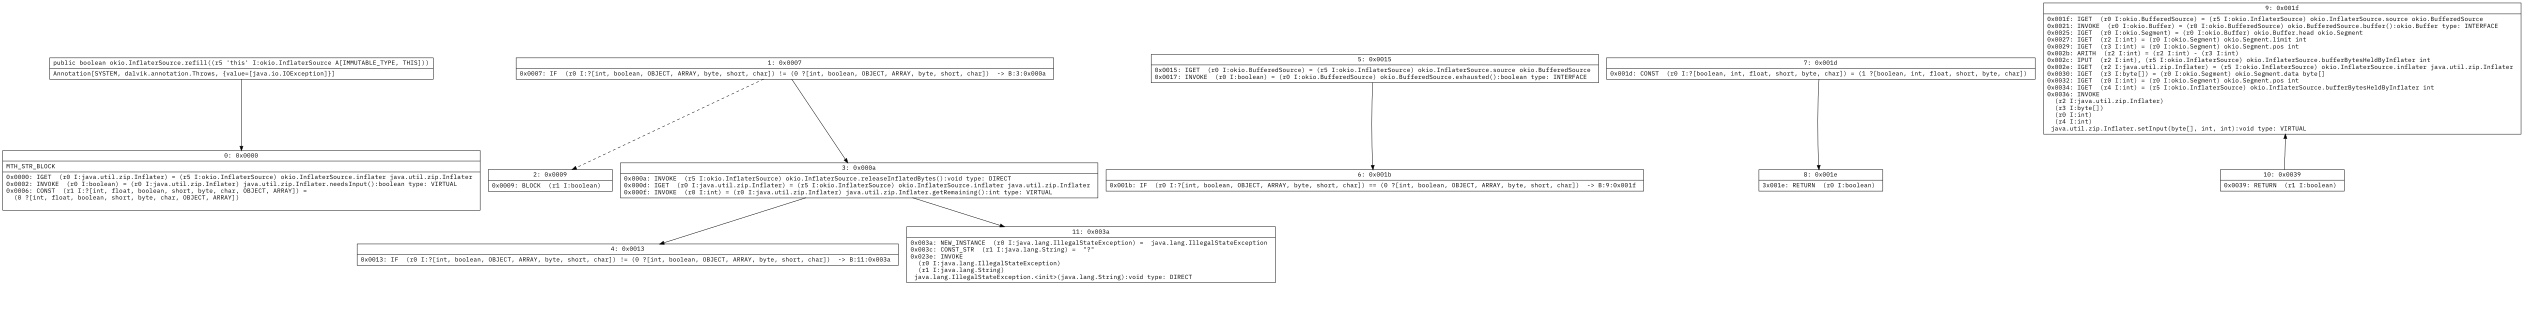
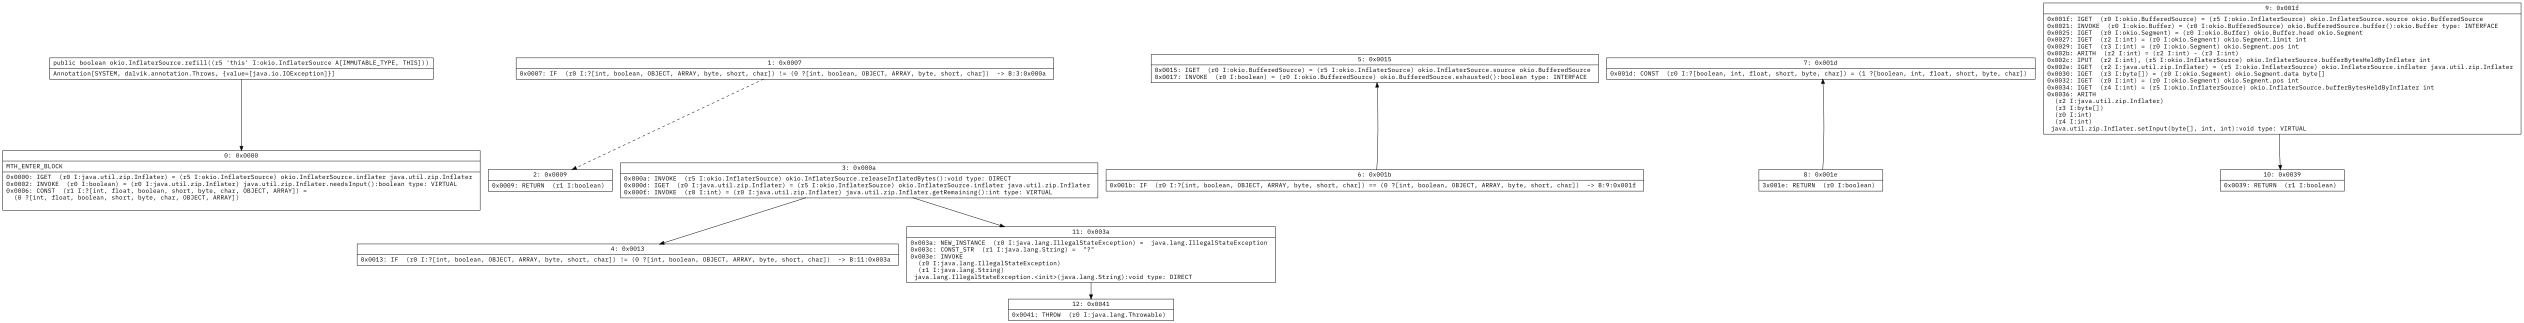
  digraph {
    fontname="IBM Plex Mono"
    node [fontname="IBM Plex Mono" shape=record]
    edge [fontname="IBM Plex Mono"]
-   n1 [label="{0\:\ 0x0000|MTH_STR_BLOCK\l|0x0000: IGET  (r0 I:java.util.zip.Inflater) = (r5 I:okio.InflaterSource) okio.InflaterSource.inflater java.util.zip.Inflater \l0x0002: INVOKE  (r0 I:boolean) = (r0 I:java.util.zip.Inflater) java.util.zip.Inflater.needsInput():boolean type: VIRTUAL \l0x0006: CONST  (r1 I:?[int, float, boolean, short, byte, char, OBJECT, ARRAY]) = \l  (0 ?[int, float, boolean, short, byte, char, OBJECT, ARRAY])\l \l}"]
+   n1 [label="{0\:\ 0x0000|MTH_ENTER_BLOCK\l|0x0000: IGET  (r0 I:java.util.zip.Inflater) = (r5 I:okio.InflaterSource) okio.InflaterSource.inflater java.util.zip.Inflater \l0x0002: INVOKE  (r0 I:boolean) = (r0 I:java.util.zip.Inflater) java.util.zip.Inflater.needsInput():boolean type: VIRTUAL \l0x0006: CONST  (r1 I:?[int, float, boolean, short, byte, char, OBJECT, ARRAY]) = \l  (0 ?[int, float, boolean, short, byte, char, OBJECT, ARRAY])\l \l}"]
    n2 [label="{1\:\ 0x0007|0x0007: IF  (r0 I:?[int, boolean, OBJECT, ARRAY, byte, short, char]) != (0 ?[int, boolean, OBJECT, ARRAY, byte, short, char])  \-\> B:3:0x000a \l}"]
-   n3 [label="{2\:\ 0x0009|0x0009: BLOCK  (r1 I:boolean) \l}"]
+   n3 [label="{2\:\ 0x0009|0x0009: RETURN  (r1 I:boolean) \l}"]
    n4 [label="{3\:\ 0x000a|0x000a: INVOKE  (r5 I:okio.InflaterSource) okio.InflaterSource.releaseInflatedBytes():void type: DIRECT \l0x000d: IGET  (r0 I:java.util.zip.Inflater) = (r5 I:okio.InflaterSource) okio.InflaterSource.inflater java.util.zip.Inflater \l0x000f: INVOKE  (r0 I:int) = (r0 I:java.util.zip.Inflater) java.util.zip.Inflater.getRemaining():int type: VIRTUAL \l}"]
    n5 [label="{4\:\ 0x0013|0x0013: IF  (r0 I:?[int, boolean, OBJECT, ARRAY, byte, short, char]) != (0 ?[int, boolean, OBJECT, ARRAY, byte, short, char])  \-\> B:11:0x003a \l}"]
-   n6 [label="{11\:\ 0x003a|0x003a: NEW_INSTANCE  (r0 I:java.lang.IllegalStateException) =  java.lang.IllegalStateException \l0x003c: CONST_STR  (r1 I:java.lang.String) =  \"?\" \l0x023e: INVOKE  \l  (r0 I:java.lang.IllegalStateException)\l  (r1 I:java.lang.String)\l java.lang.IllegalStateException.\<init\>(java.lang.String):void type: DIRECT \l}"]
+   n6 [label="{11\:\ 0x003a|0x003a: NEW_INSTANCE  (r0 I:java.lang.IllegalStateException) =  java.lang.IllegalStateException \l0x003c: CONST_STR  (r1 I:java.lang.String) =  \"?\" \l0x003e: INVOKE  \l  (r0 I:java.lang.IllegalStateException)\l  (r1 I:java.lang.String)\l java.lang.IllegalStateException.\<init\>(java.lang.String):void type: DIRECT \l}"]
    n7 [label="{5\:\ 0x0015|0x0015: IGET  (r0 I:okio.BufferedSource) = (r5 I:okio.InflaterSource) okio.InflaterSource.source okio.BufferedSource \l0x0017: INVOKE  (r0 I:boolean) = (r0 I:okio.BufferedSource) okio.BufferedSource.exhausted():boolean type: INTERFACE \l}"]
    n8 [label="{6\:\ 0x001b|0x001b: IF  (r0 I:?[int, boolean, OBJECT, ARRAY, byte, short, char]) == (0 ?[int, boolean, OBJECT, ARRAY, byte, short, char])  \-\> B:9:0x001f \l}"]
+   n9 [label="{12\:\ 0x0041|0x0041: THROW  (r0 I:java.lang.Throwable) \l}"]
    n10 [label="{7\:\ 0x001d|0x001d: CONST  (r0 I:?[boolean, int, float, short, byte, char]) = (1 ?[boolean, int, float, short, byte, char]) \l}"]
    n11 [label="{8\:\ 0x001e|3x001e: RETURN  (r0 I:boolean) \l}"]
-   n12 [label="{9\:\ 0x001f|0x001f: IGET  (r0 I:okio.BufferedSource) = (r5 I:okio.InflaterSource) okio.InflaterSource.source okio.BufferedSource \l0x0021: INVOKE  (r0 I:okio.Buffer) = (r0 I:okio.BufferedSource) okio.BufferedSource.buffer():okio.Buffer type: INTERFACE \l0x0025: IGET  (r0 I:okio.Segment) = (r0 I:okio.Buffer) okio.Buffer.head okio.Segment \l0x0027: IGET  (r2 I:int) = (r0 I:okio.Segment) okio.Segment.limit int \l0x0029: IGET  (r3 I:int) = (r0 I:okio.Segment) okio.Segment.pos int \l0x002b: ARITH  (r2 I:int) = (r2 I:int) \- (r3 I:int) \l0x002c: IPUT  (r2 I:int), (r5 I:okio.InflaterSource) okio.InflaterSource.bufferBytesHeldByInflater int \l0x002e: IGET  (r2 I:java.util.zip.Inflater) = (r5 I:okio.InflaterSource) okio.InflaterSource.inflater java.util.zip.Inflater \l0x0030: IGET  (r3 I:byte[]) = (r0 I:okio.Segment) okio.Segment.data byte[] \l0x0032: IGET  (r0 I:int) = (r0 I:okio.Segment) okio.Segment.pos int \l0x0034: IGET  (r4 I:int) = (r5 I:okio.InflaterSource) okio.InflaterSource.bufferBytesHeldByInflater int \l0x0036: INVOKE  \l  (r2 I:java.util.zip.Inflater)\l  (r3 I:byte[])\l  (r0 I:int)\l  (r4 I:int)\l java.util.zip.Inflater.setInput(byte[], int, int):void type: VIRTUAL \l}"]
+   n12 [label="{9\:\ 0x001f|0x001f: IGET  (r0 I:okio.BufferedSource) = (r5 I:okio.InflaterSource) okio.InflaterSource.source okio.BufferedSource \l0x0021: INVOKE  (r0 I:okio.Buffer) = (r0 I:okio.BufferedSource) okio.BufferedSource.buffer():okio.Buffer type: INTERFACE \l0x0025: IGET  (r0 I:okio.Segment) = (r0 I:okio.Buffer) okio.Buffer.head okio.Segment \l0x0027: IGET  (r2 I:int) = (r0 I:okio.Segment) okio.Segment.limit int \l0x0029: IGET  (r3 I:int) = (r0 I:okio.Segment) okio.Segment.pos int \l0x002b: ARITH  (r2 I:int) = (r2 I:int) \- (r3 I:int) \l0x002c: IPUT  (r2 I:int), (r5 I:okio.InflaterSource) okio.InflaterSource.bufferBytesHeldByInflater int \l0x002e: IGET  (r2 I:java.util.zip.Inflater) = (r5 I:okio.InflaterSource) okio.InflaterSource.inflater java.util.zip.Inflater \l0x0030: IGET  (r3 I:byte[]) = (r0 I:okio.Segment) okio.Segment.data byte[] \l0x0032: IGET  (r0 I:int) = (r0 I:okio.Segment) okio.Segment.pos int \l0x0034: IGET  (r4 I:int) = (r5 I:okio.InflaterSource) okio.InflaterSource.bufferBytesHeldByInflater int \l0x0036: ARITH  \l  (r2 I:java.util.zip.Inflater)\l  (r3 I:byte[])\l  (r0 I:int)\l  (r4 I:int)\l java.util.zip.Inflater.setInput(byte[], int, int):void type: VIRTUAL \l}"]
    n13 [label="{10\:\ 0x0039|0x0039: RETURN  (r1 I:boolean) \l}"]
    n14 [label="{public boolean okio.InflaterSource.refill((r5 'this' I:okio.InflaterSource A[IMMUTABLE_TYPE, THIS]))  | Annotation[SYSTEM, dalvik.annotation.Throws, \{value=[java.io.IOException]\}]\l}"]
    n2 -> n3 [style=dashed]
-   n2 -> n4
    n4 -> n5
    n4 -> n6
-   n7 -> n8
-   n10 -> n11
-   n13 -> n12
+   n6 -> n9
+   n8 -> n7
+   n11 -> n10
+   n12 -> n13
    n14 -> n1
  }
